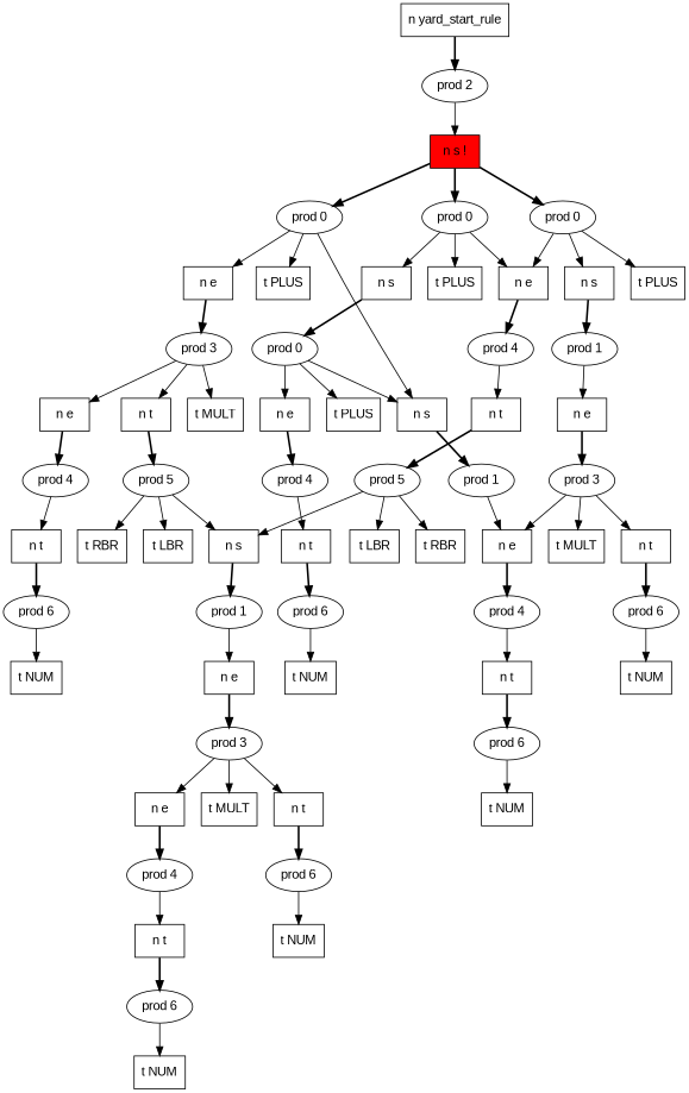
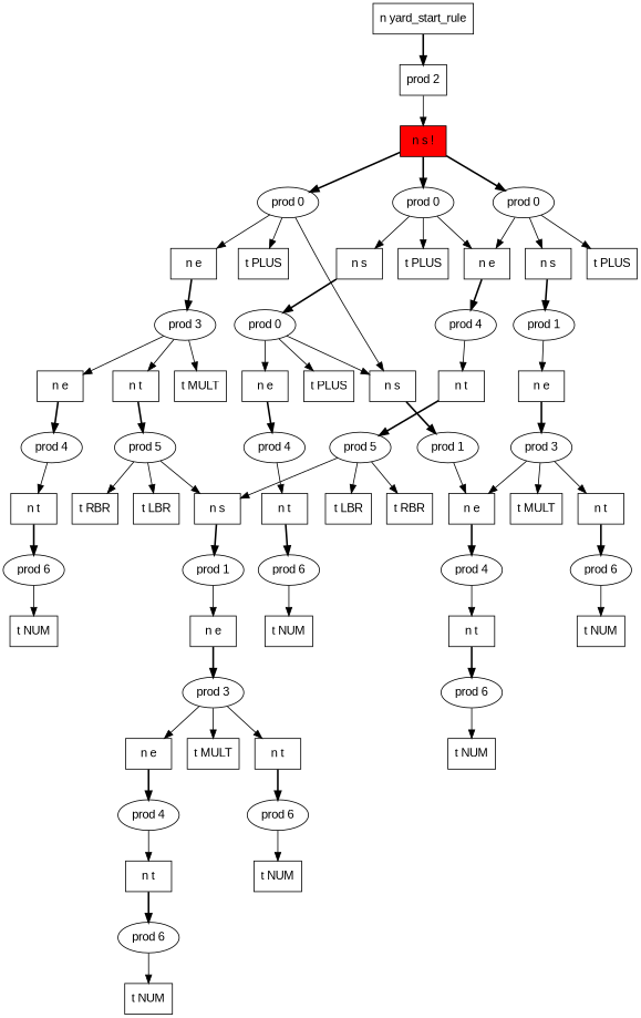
  digraph {
    fontname="Liberation Sans"
    node [shape=box fontname="Liberation Sans"]
    edge [fontname="Liberation Sans"]
    n1 [label="n yard_start_rule"]
-   n2 [label="prod 2" shape=""]
+   n2 [label="prod 2"]
    n3 [fillcolor=red label="n s !" style=filled]
    n4 [label="prod 0" shape=""]
    n5 [label="prod 0" shape=""]
    n6 [label="prod 0" shape=""]
    n7 [label="n s"]
    n8 [label="t PLUS"]
    n9 [label="n e"]
    n10 [label="prod 0" shape=""]
    n11 [label="prod 4" shape=""]
    n12 [label="n s"]
    n13 [label="t PLUS"]
    n14 [label="prod 1" shape=""]
    n15 [label="n s"]
    n16 [label="t PLUS"]
    n17 [label="n e"]
    n18 [label="prod 1" shape=""]
    n19 [label="prod 3" shape=""]
    n20 [label="t PLUS"]
    n21 [label="n e"]
    n22 [label="prod 4" shape=""]
    n23 [label="n t"]
    n24 [label="prod 6" shape=""]
    n25 [label="t NUM"]
    n26 [label="n t"]
    n27 [label="prod 5" shape=""]
    n28 [label="t LBR"]
    n29 [label="n s"]
    n30 [label="t RBR"]
    n31 [label="prod 1" shape=""]
    n32 [label="n e"]
    n33 [label="prod 3" shape=""]
    n34 [label="n e"]
    n35 [label="t MULT"]
    n36 [label="n t"]
    n37 [label="prod 4" shape=""]
    n38 [label="prod 6" shape=""]
    n39 [label="t NUM"]
    n40 [label="n e"]
    n41 [label="t MULT"]
    n42 [label="n t"]
    n43 [label="prod 4" shape=""]
    n44 [label="prod 5" shape=""]
    n45 [label="t LBR"]
    n46 [label="t RBR"]
    n47 [label="n e"]
    n48 [label="prod 3" shape=""]
    n49 [label="n e"]
    n50 [label="t MULT"]
    n51 [label="n t"]
    n52 [label="prod 4" shape=""]
    n53 [label="prod 6" shape=""]
    n54 [label="t NUM"]
    n55 [label="n t"]
    n56 [label="prod 6" shape=""]
    n57 [label="t NUM"]
    n58 [label="n t"]
    n59 [label="prod 6" shape=""]
    n60 [label="t NUM"]
    n61 [label="n t"]
    n62 [label="prod 6" shape=""]
    n63 [label="t NUM"]
    n1 -> n2 [style=bold width=10]
    n2 -> n3
    n3 -> n4 [style=bold width=10]
    n3 -> n5 [style=bold width=10]
    n3 -> n6 [style=bold width=10]
    n4 -> n7
    n4 -> n8
    n4 -> n9
    n5 -> n9
    n5 -> n12
    n5 -> n13
    n6 -> n15
    n6 -> n16
    n6 -> n17
    n7 -> n10 [style=bold width=10]
    n9 -> n11 [style=bold width=10]
    n10 -> n15
    n10 -> n20
    n10 -> n21
    n11 -> n26
    n12 -> n14 [style=bold width=10]
    n14 -> n32
    n15 -> n18 [style=bold width=10]
    n17 -> n19 [style=bold width=10]
    n18 -> n34
    n19 -> n40
    n19 -> n41
    n19 -> n42
    n21 -> n22 [style=bold width=10]
    n22 -> n23
    n23 -> n24 [style=bold width=10]
    n24 -> n25
    n26 -> n27 [style=bold width=10]
    n27 -> n28
    n27 -> n29
    n27 -> n30
    n29 -> n31 [style=bold width=10]
    n31 -> n47
    n32 -> n33 [style=bold width=10]
    n33 -> n34
    n33 -> n35
    n33 -> n36
    n34 -> n37 [style=bold width=10]
    n36 -> n38 [style=bold width=10]
    n37 -> n61
    n38 -> n39
    n40 -> n43 [style=bold width=10]
    n42 -> n44 [style=bold width=10]
    n43 -> n58
    n44 -> n29
    n44 -> n45
    n44 -> n46
    n47 -> n48 [style=bold width=10]
    n48 -> n49
    n48 -> n50
    n48 -> n51
    n49 -> n52 [style=bold width=10]
    n51 -> n53 [style=bold width=10]
    n52 -> n55
    n53 -> n54
    n55 -> n56 [style=bold width=10]
    n56 -> n57
    n58 -> n59 [style=bold width=10]
    n59 -> n60
    n61 -> n62 [style=bold width=10]
    n62 -> n63
  }
